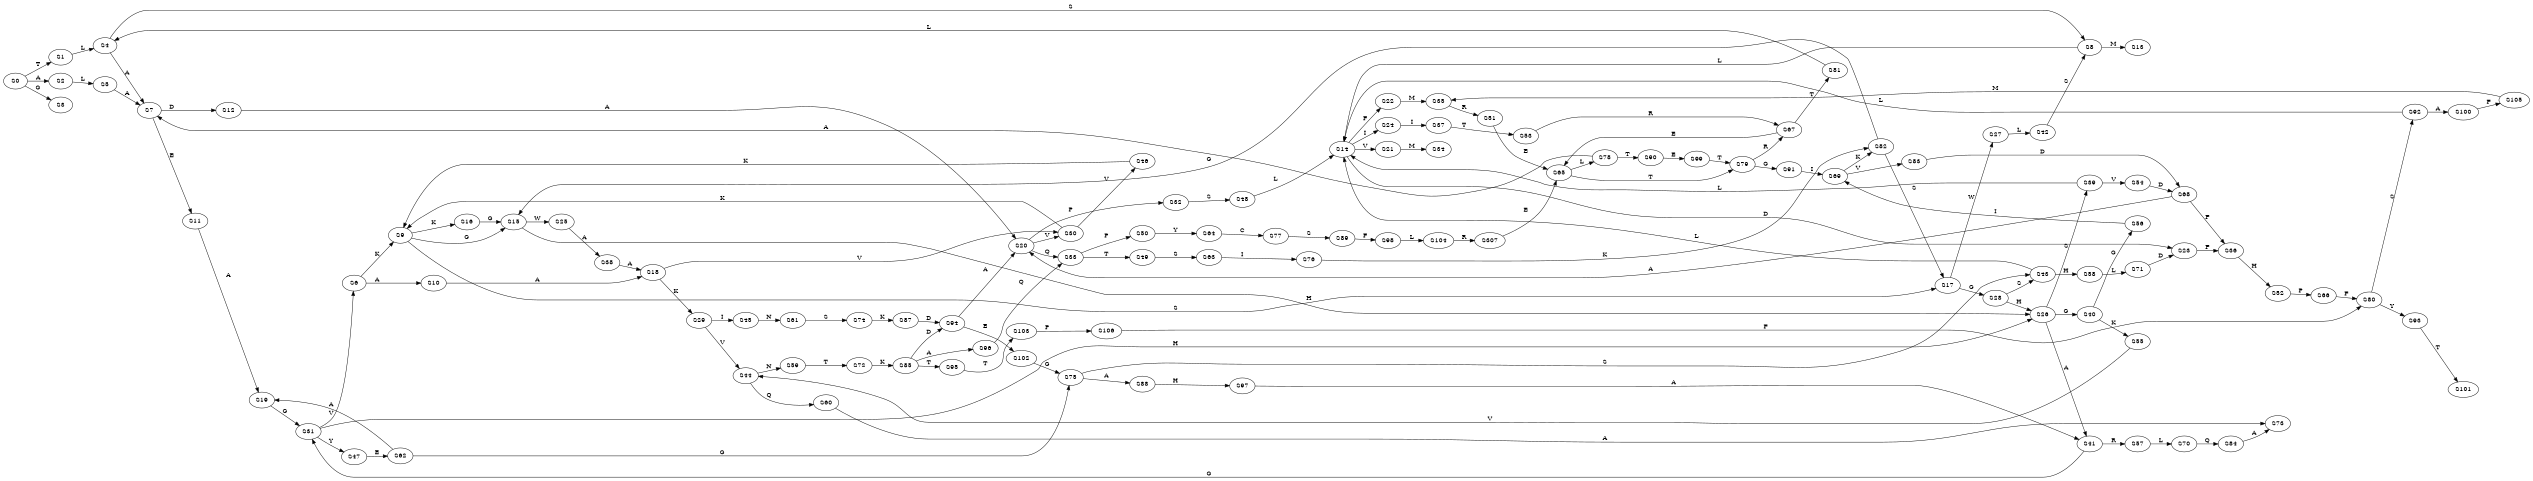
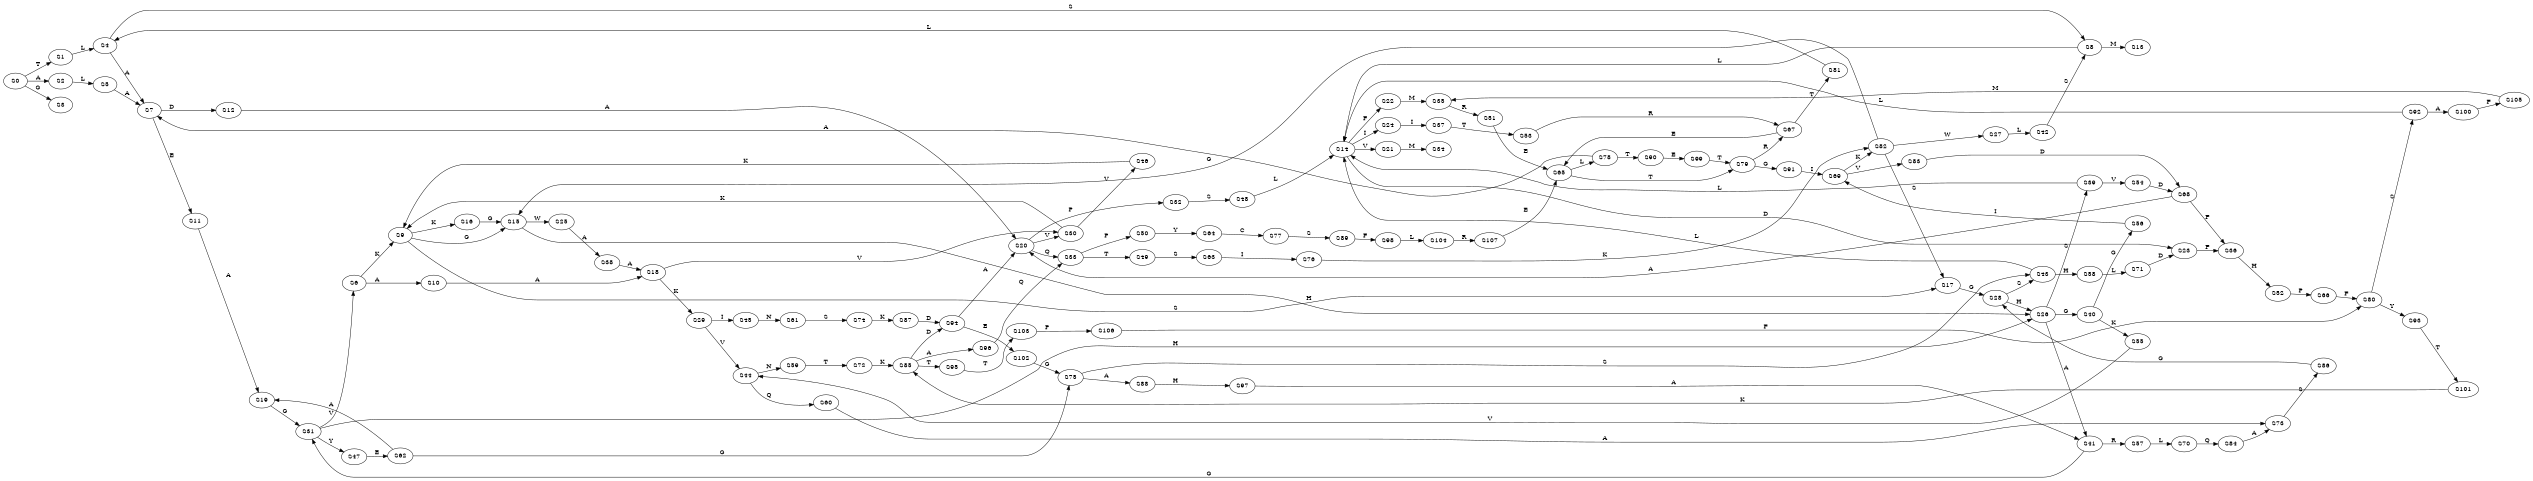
  strict digraph {
    rankdir=LR
    S0
    S1
    S2
    S3
    S4
    S5
    S7
    S8
    S6
    S9
    S10
    S11
    S12
    S13
    S14
    S15
    S16
    S17
    S18
    S19
    S20
    S21
    S22
    S23
    S24
    S25
    S26
    S27
    S28
    S29
    S30
    S31
    S32
    S33
    S34
    S35
    S36
    S37
    S38
    S39
    S40
    S41
    S42
    S43
    S44
    S45
    S46
    S47
    S48
    S49
    S50
    S51
    S52
    S53
    S54
    S55
    S56
    S57
    S58
    S59
    S60
    S61
    S62
    S63
    S64
    S65
    S66
    S67
    S68
    S69
    S70
    S71
    S72
    S73
    S74
    S75
    S76
    S77
    S78
    S79
    S80
    S81
    S82
    S83
    S84
    S85
+   S86
    S87
    S88
    S89
    S90
    S91
    S92
    S93
    S94
    S95
    S96
    S97
    S98
    S99
    S100
    S101
    S102
    S103
    S104
    S105
    S106
-   S107 [label=S307]
+   S107
    S0 -> S1 [label=T]
    S0 -> S2 [label=A]
    S0 -> S3 [label=G]
    S1 -> S4 [label=L]
    S2 -> S5 [label=L]
    S4 -> S7 [label=A]
    S4 -> S8 [label=S]
    S5 -> S7 [label=A]
    S7 -> S11 [label=E]
    S7 -> S12 [label=D]
    S8 -> S13 [label=M]
    S8 -> S14 [label=L]
    S6 -> S9 [label=K]
    S6 -> S10 [label=A]
    S9 -> S15 [label=G]
    S9 -> S16 [label=K]
    S9 -> S17 [label=S]
    S10 -> S18 [label=A]
    S11 -> S19 [label=A]
    S12 -> S20 [label=A]
    S14 -> S21 [label=V]
    S14 -> S22 [label=F]
    S14 -> S23 [label=D]
    S14 -> S24 [label=I]
    S15 -> S25 [label=W]
    S15 -> S26 [label=H]
    S16 -> S15 [label=G]
-   S17 -> S27 [label=W]
+   S82 -> S27 [label=W]
    S17 -> S28 [label=G]
    S18 -> S29 [label=K]
    S18 -> S30 [label=V]
    S19 -> S31 [label=G]
    S20 -> S30 [label=V]
    S20 -> S32 [label=P]
    S20 -> S33 [label=Q]
    S21 -> S34 [label=M]
    S22 -> S35 [label=M]
    S23 -> S36 [label=F]
    S24 -> S37 [label=I]
    S25 -> S38 [label=A]
    S26 -> S39 [label=S]
    S26 -> S40 [label=G]
    S26 -> S41 [label=A]
    S27 -> S42 [label=L]
    S28 -> S26 [label=H]
    S28 -> S43 [label=S]
    S29 -> S44 [label=V]
    S29 -> S45 [label=I]
    S30 -> S9 [label=K]
    S30 -> S46 [label=V]
    S31 -> S6 [label=V]
    S31 -> S26 [label=H]
    S31 -> S47 [label=Y]
    S32 -> S48 [label=S]
    S33 -> S49 [label=T]
    S33 -> S50 [label=P]
    S35 -> S51 [label=R]
    S36 -> S52 [label=H]
    S37 -> S53 [label=T]
    S38 -> S18 [label=A]
    S39 -> S14 [label=L]
    S39 -> S54 [label=V]
    S40 -> S55 [label=K]
    S40 -> S56 [label=G]
    S41 -> S31 [label=G]
    S41 -> S57 [label=R]
    S42 -> S8 [label=S]
    S43 -> S14 [label=L]
    S43 -> S58 [label=H]
    S44 -> S59 [label=N]
    S44 -> S60 [label=Q]
    S45 -> S61 [label=N]
    S46 -> S9 [label=K]
    S47 -> S62 [label=E]
    S48 -> S14 [label=L]
    S49 -> S63 [label=S]
    S50 -> S64 [label=Y]
    S51 -> S65 [label=E]
    S52 -> S66 [label=P]
    S53 -> S67 [label=R]
    S54 -> S68 [label=D]
    S55 -> S44 [label=V]
    S56 -> S69 [label=I]
    S57 -> S70 [label=L]
    S58 -> S71 [label=L]
    S59 -> S72 [label=T]
    S60 -> S73 [label=A]
    S61 -> S74 [label=S]
    S62 -> S19 [label=A]
    S62 -> S75 [label=G]
    S63 -> S76 [label=I]
    S64 -> S77 [label=C]
    S65 -> S78 [label=L]
    S65 -> S79 [label=T]
    S66 -> S80 [label=F]
    S67 -> S65 [label=E]
    S67 -> S81 [label=T]
    S68 -> S20 [label=A]
    S68 -> S36 [label=F]
    S69 -> S82 [label=K]
    S69 -> S83 [label=V]
    S70 -> S84 [label=Q]
    S71 -> S23 [label=D]
    S72 -> S85 [label=K]
+   S73 -> S86 [label=S]
    S74 -> S87 [label=K]
    S75 -> S43 [label=S]
    S75 -> S88 [label=A]
    S76 -> S82 [label=K]
    S77 -> S89 [label=S]
    S78 -> S7 [label=A]
    S78 -> S90 [label=T]
    S79 -> S67 [label=R]
    S79 -> S91 [label=G]
    S80 -> S92 [label=S]
    S80 -> S93 [label=Y]
    S81 -> S4 [label=L]
    S82 -> S15 [label=G]
    S82 -> S17 [label=S]
    S83 -> S68 [label=D]
    S84 -> S73 [label=A]
    S85 -> S94 [label=D]
    S85 -> S95 [label=T]
    S85 -> S96 [label=A]
+   S86 -> S28 [label=G]
    S87 -> S94 [label=D]
    S88 -> S97 [label=H]
    S89 -> S98 [label=F]
    S90 -> S99 [label=E]
    S91 -> S69 [label=I]
    S92 -> S14 [label=L]
    S92 -> S100 [label=A]
    S93 -> S101 [label=T]
    S94 -> S20 [label=A]
    S94 -> S102 [label=E]
    S95 -> S103 [label=T]
    S96 -> S33 [label=Q]
    S97 -> S41 [label=A]
    S98 -> S104 [label=L]
    S99 -> S79 [label=T]
    S100 -> S105 [label=F]
+   S101 -> S85 [label=K]
    S102 -> S75 [label=G]
    S103 -> S106 [label=P]
    S104 -> S107 [label=R]
    S105 -> S35 [label=M]
    S106 -> S80 [label=F]
    S107 -> S65 [label=E]
  }
